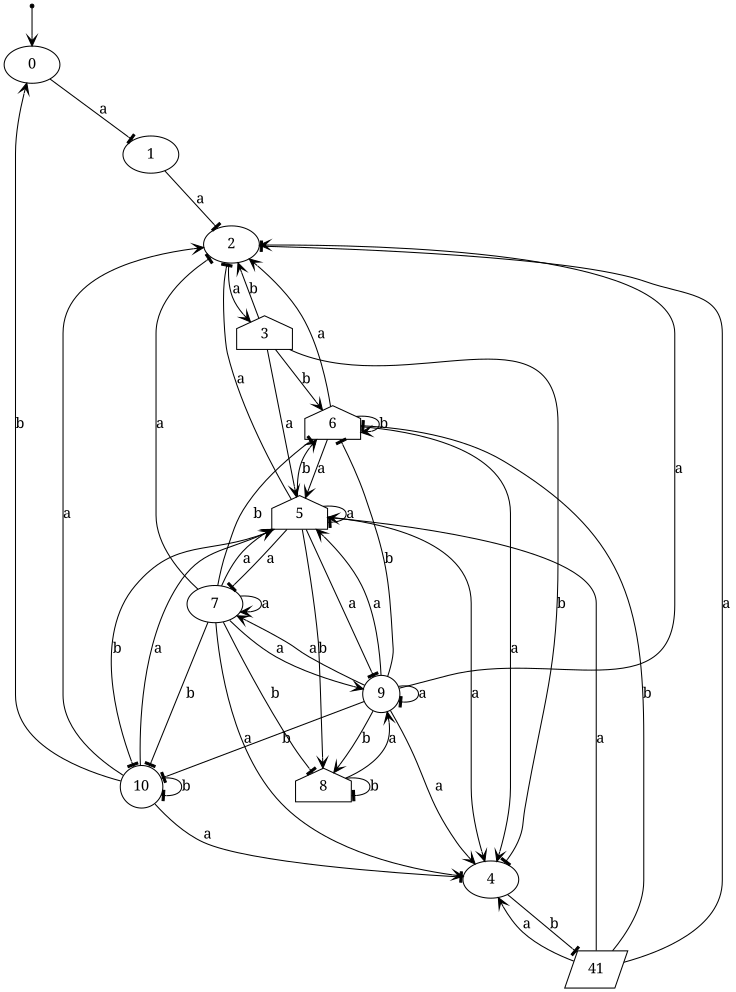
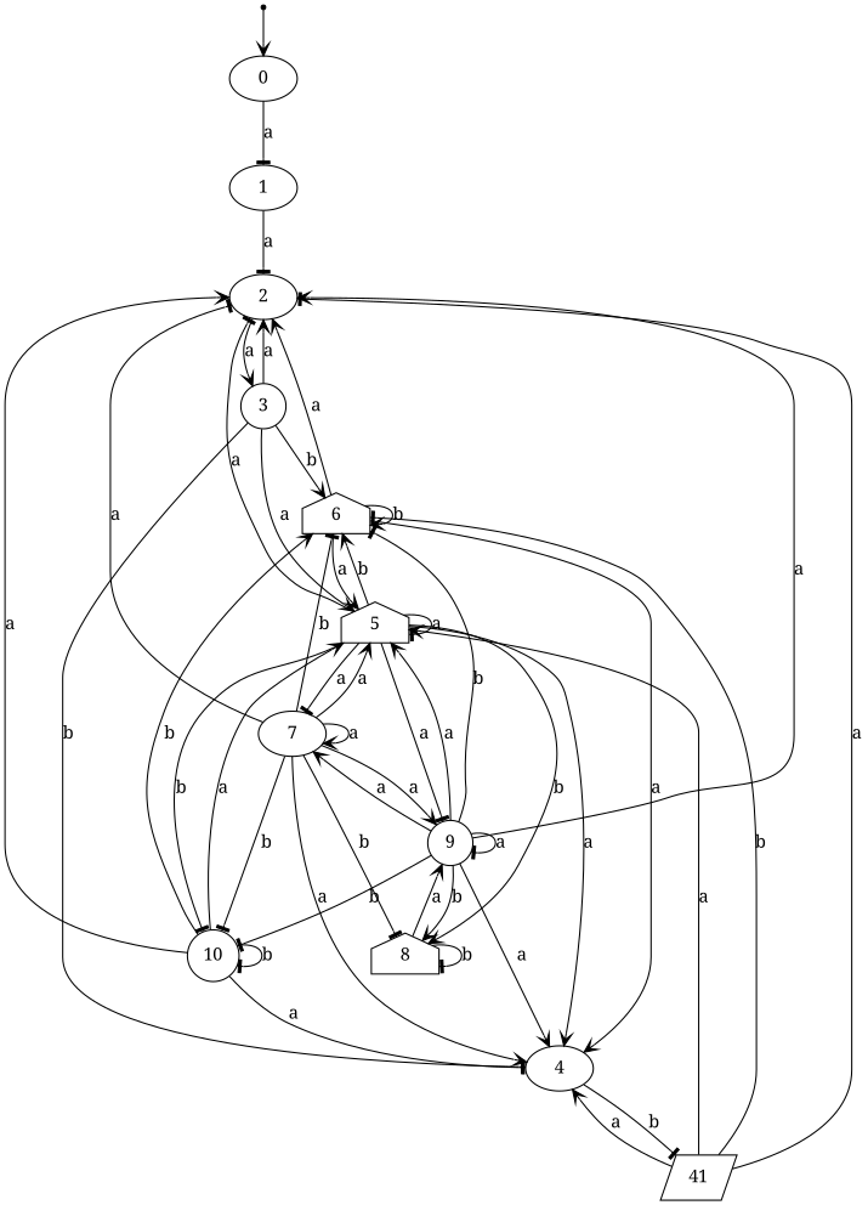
  digraph {
    fontname="Noto Serif"
    rankdir=TB
    node [fontname="Noto Serif" shape=ellipse]
    edge [arrowhead=vee fontname="Noto Serif"]
    dummy0 [shape=point]
    0
    1
    2
-   3 [shape=house]
+   3 [shape=circle]
    4
    5 [shape=house]
    6 [shape=house]
    n9 [label=41 shape=parallelogram]
    7
    8 [shape=house]
    9 [shape=circle]
    10 [shape=circle]
    dummy0 -> 0
    0 -> 1 [arrowhead=tee label=a]
    1 -> 2 [arrowhead=tee label=a]
    2 -> 3 [label=a]
-   3 -> 2 [label=b]
+   3 -> 2 [label=a]
    3 -> 4 [arrowhead=tee label=b]
    3 -> 5 [label=a]
    3 -> 6 [label=b]
    4 -> n9 [arrowhead=tee label=b]
    5 -> 2 [arrowhead=tee label=a]
    5 -> 4 [label=a]
    5 -> 5 [arrowhead=tee label=a]
    5 -> 6 [label=b]
    5 -> 7 [arrowhead=tee label=a]
    5 -> 8 [label=b]
    5 -> 9 [arrowhead=tee label=a]
    5 -> 10 [arrowhead=tee label=b]
    6 -> 2 [label=a]
    6 -> 4 [label=a]
    6 -> 5 [label=a]
    6 -> 6 [label=b]
    n9 -> 2 [arrowhead=tee label=a]
    n9 -> 4 [label=a]
    n9 -> 5 [label=a]
    n9 -> 6 [arrowhead=tee label=b]
    7 -> 2 [arrowhead=tee label=a]
    7 -> 4 [label=a]
    7 -> 5 [label=a]
    7 -> 6 [arrowhead=tee label=b]
    7 -> 7 [label=a]
    7 -> 8 [arrowhead=tee label=b]
    7 -> 9 [label=a]
    7 -> 10 [arrowhead=tee label=b]
    8 -> 8 [arrowhead=tee label=b]
    8 -> 9 [label=a]
    9 -> 2 [label=a]
    9 -> 4 [label=a]
    9 -> 5 [label=a]
    9 -> 6 [arrowhead=tee label=b]
    9 -> 7 [label=a]
    9 -> 8 [label=b]
    9 -> 9 [arrowhead=tee label=a]
    9 -> 10 [arrowhead=tee label=b]
    10 -> 2 [label=a]
    10 -> 4 [arrowhead=tee label=a]
    10 -> 5 [label=a]
-   10 -> 0 [label=b]
+   10 -> 6 [label=b]
    10 -> 10 [arrowhead=tee label=b]
  }
